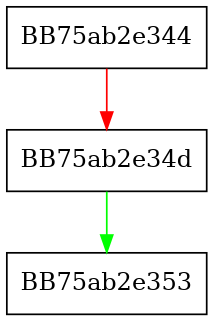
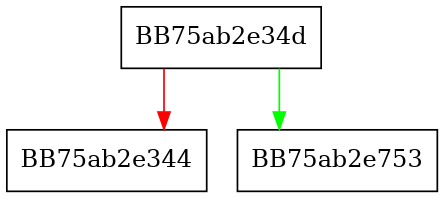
  digraph {
    splines=ortho
    node [shape=box]
    BB75ab2e344
    BB75ab2e34d
-   BB75ab2e353
-   BB75ab2e344 -> BB75ab2e34d [color=red]
+   BB75ab2e353 [label=BB75ab2e753]
+   BB75ab2e34d -> BB75ab2e344 [color=red]
    BB75ab2e34d -> BB75ab2e353 [color=green]
  }
